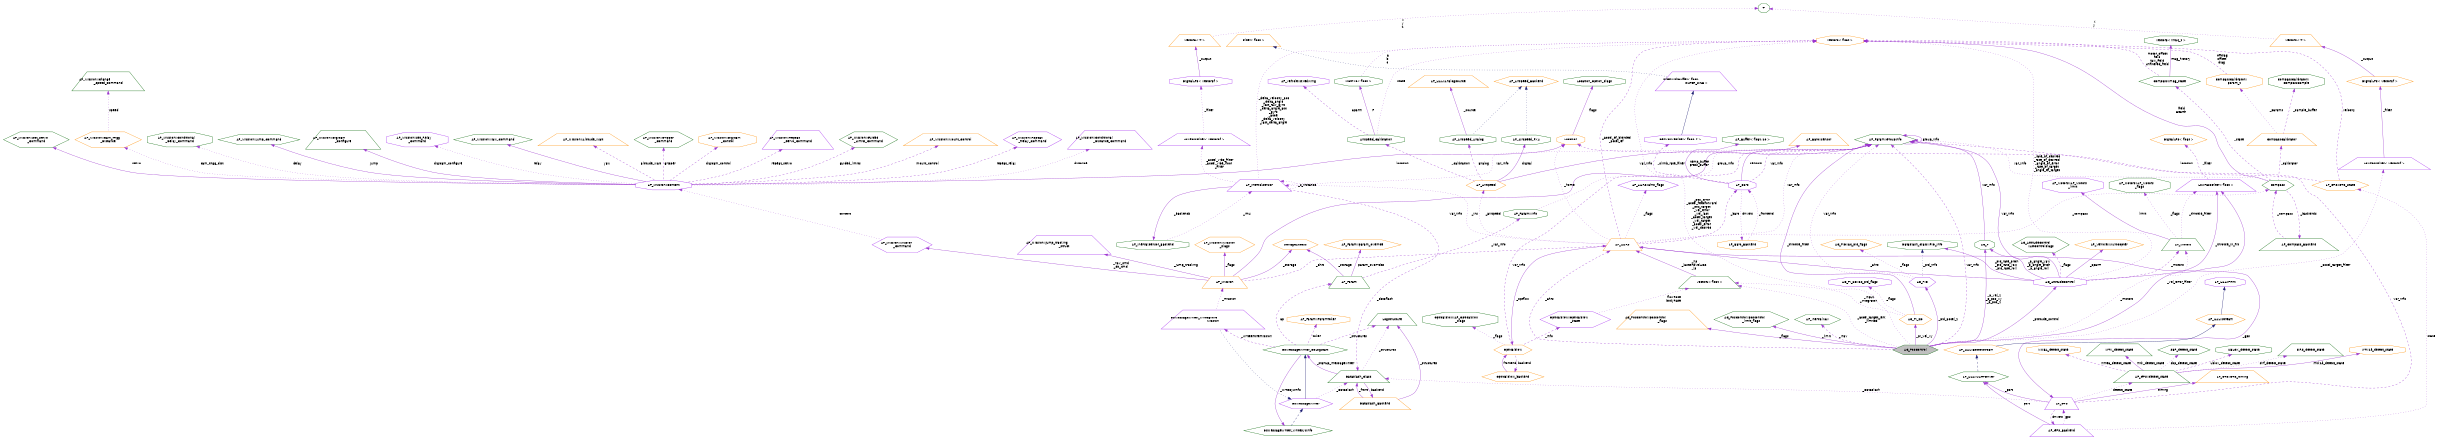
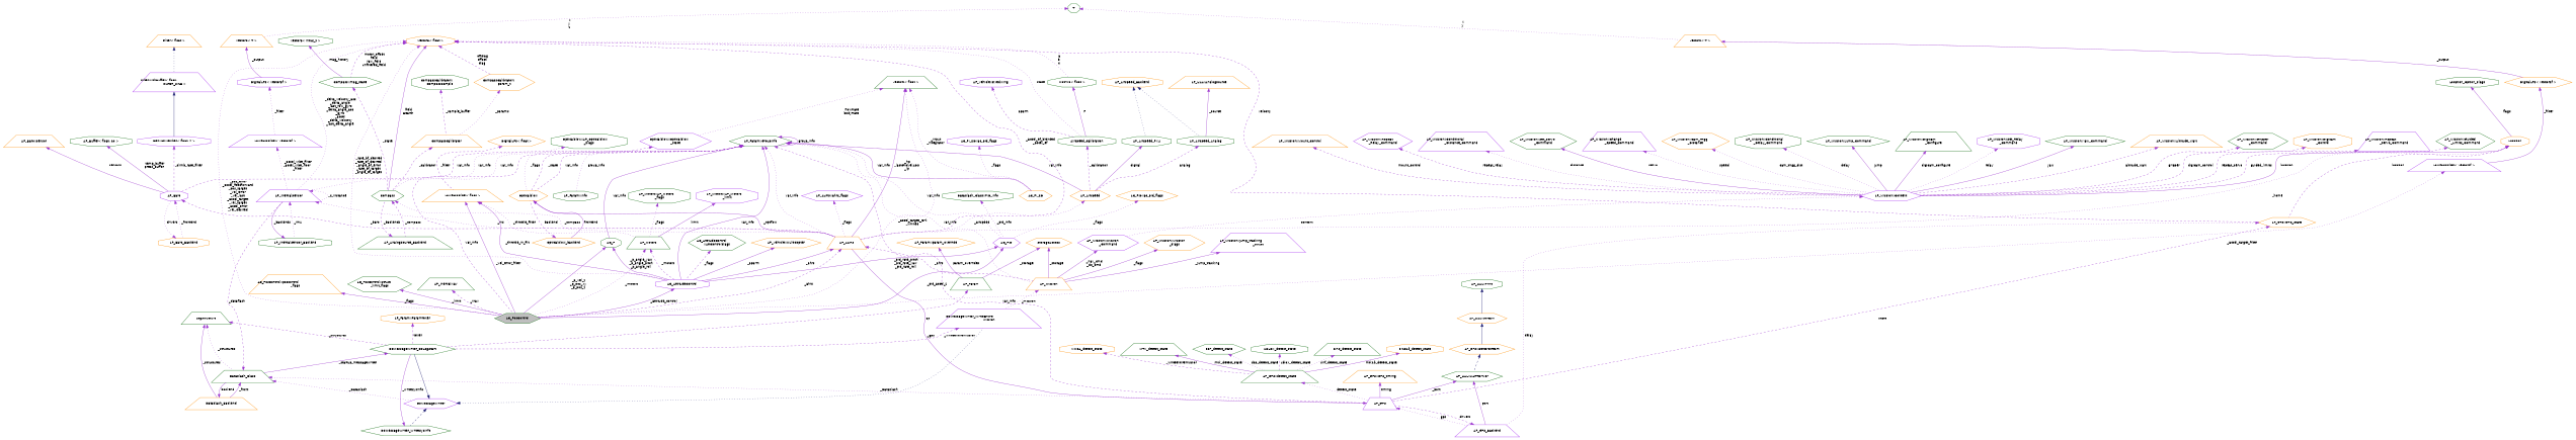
  digraph {
    rankdir=TB
    node [color=darkgreen fillcolor=white fontname=Helvetica fontsize=10 shape=hexagon style=filled]
    edge [color=darkorchid3 dir=back fontname=Helvetica fontsize=10 labelfontname=Helvetica labelfontsize=10 style=solid]
    n1 [fillcolor=grey75 fontcolor=black height=0.2 label=AC_PosControl width=0.4]
    n2 [color=purple height=0.2 label="LowPassFilter\< Vector2f \>" shape=trapezium width=0.4]
    n3 [color=darkorange height=0.2 label="DigitalLPF\< Vector2f \>" width=0.4]
    n4 [color=darkorange height=0.2 label="Vector2\< T \>" shape=trapezium width=0.4]
    n5 [height=0.2 label=T shape=octagon width=0.4]
    n6 [color=darkorange height=0.2 label="Vector3\< T \>" shape=trapezium width=0.4]
    n7 [color=purple height=0.2 label="DigitalLPF\< Vector3f \>" shape=octagon width=0.4]
    n8 [color=darkorange height=0.2 label=AC_PI_2D width=0.4]
    n9 [color=purple height=0.2 label="AC_PI_2D::ac_pid_flags" shape=octagon width=0.4]
    n10 [height=0.2 label="AP_Param::GroupInfo" width=0.4]
    n11 [height=0.2 label=AC_P shape=octagon width=0.4]
    n12 [color=purple height=0.2 label=AC_AttitudeControl shape=octagon width=0.4]
    n13 [color=darkorange height=0.2 label=AP_AHRS shape=trapezium width=0.4]
    n14 [color=purple height=0.2 label=AP_Baro shape=octagon width=0.4]
    n15 [color=darkorange height=0.2 label=OpticalFlow width=0.4]
    n16 [color=purple height=0.2 label=AP_InertialSensor shape=trapezium width=0.4]
    n17 [color=darkorange height=0.2 label=AP_Mission shape=trapezium width=0.4]
    n18 [height=0.2 label="AP_Param::Info" shape=octagon width=0.4]
    n19 [color=darkorange height=0.2 label=AP_Airspeed width=0.4]
    n20 [color=purple height=0.2 label=AP_GPS shape=trapezium width=0.4]
    n21 [height=0.2 label=Compass width=0.4]
    n22 [color=purple height=0.2 label=AC_PID width=0.4]
    n23 [color=darkorange height=0.2 label=AP_Baro_Backend shape=octagon width=0.4]
    n24 [color=darkorange height=0.2 label=OpticalFlow_backend width=0.4]
    n25 [height=0.2 label=AP_InertialSensor_Backend shape=octagon width=0.4]
    n26 [color=purple height=0.2 label="DFMessageWriter_WriteEntire\lMission" shape=trapezium width=0.4]
    n27 [height=0.2 label=AP_Param shape=trapezium width=0.4]
    n28 [color=purple height=0.2 label=AP_GPS_Backend shape=trapezium width=0.4]
-   n29 [height=0.2 label=AP_Compass_Backend shape=trapezium width=0.4]
+   n29 [height=0.2 label=AP_AnalogSource_Backend shape=trapezium width=0.4]
    n30 [height=0.2 label="Vector2\< float \>" shape=trapezium width=0.4]
    n31 [color=purple height=0.2 label="OpticalFlow::OpticalFlow\l_state" width=0.4]
-   n32 [color=purple height=0.2 label="LowPassFilter\< float \>" shape=trapezium width=0.4]
+   n32 [color=darkorange height=0.2 label="LowPassFilter\< float \>" shape=trapezium width=0.4]
    n33 [height=0.2 label=AP_Motors shape=trapezium width=0.4]
    n34 [color=darkorange height=0.2 label="DigitalLPF\< float \>" width=0.4]
    n35 [color=darkorange height=0.2 label="Vector3\< float \>" shape=octagon width=0.4]
    n36 [height=0.2 label=Airspeed_Calibration shape=octagon width=0.4]
    n37 [height=0.2 label="Matrix3\< float \>" shape=octagon width=0.4]
    n38 [color=darkorange height=0.2 label="AP_GPS::GPS_State" width=0.4]
-   n39 [color=darkorange height=0.2 label="CompassCalibrator::\lparam_t" shape=octagon width=0.4]
+   n39 [color=darkorange height=0.2 label="CompassCalibrator::\lparam_t" width=0.4]
    n40 [height=0.2 label="Compass::mag_state" width=0.4]
    n41 [color=darkorange height=0.2 label=CompassCalibrator shape=trapezium width=0.4]
    n42 [color=darkorange height=0.2 label="AC_PosControl::poscontrol\l_flags" shape=trapezium width=0.4]
    n43 [height=0.2 label="AC_AttitudeControl\l::AttControlFlags" width=0.4]
    n44 [color=darkorange height=0.2 label="AP_Vehicle::MultiCopter" width=0.4]
    n45 [color=purple height=0.2 label="AP_AHRS::ahrs_flags" width=0.4]
    n46 [color=darkorange height=0.2 label="AP_Baro::sensor" shape=trapezium width=0.4]
    n47 [height=0.2 label="AP_Buffer\< float, 10 \>" shape=octagon width=0.4]
    n48 [color=purple height=0.2 label="DerivativeFilter\< float, 7 \>" shape=octagon width=0.4]
    n49 [color=purple height=0.2 label="FilterWithBuffer\< float,\l FILTER_SIZE \>" shape=trapezium width=0.4]
    n50 [color=darkorange height=0.2 label="Filter\< float \>" shape=trapezium width=0.4]
    n51 [height=0.2 label="OpticalFlow::AP_OpticalFlow\l_Flags" shape=octagon width=0.4]
    n52 [color=purple height=0.2 label="LowPassFilter\< Vector3f \>" shape=trapezium width=0.4]
    n53 [height=0.2 label=DataFlash_Class shape=trapezium width=0.4]
    n54 [color=darkorange height=0.2 label=DataFlash_Backend shape=trapezium width=0.4]
    n55 [color=purple height=0.2 label=DFMessageWriter width=0.4]
    n56 [height=0.2 label=DFMessageWriter_DFLogStart width=0.4]
    n57 [height=0.2 label=DFMessageWriter_WriteSysInfo width=0.4]
    n58 [height=0.2 label=LogStructure shape=trapezium width=0.4]
    n59 [color=darkorange height=0.2 label=StorageAccess width=0.4]
    n60 [color=purple height=0.2 label="AP_Mission::Mission\l_Command" width=0.4]
-   n61 [color=purple height=0.2 label="AP_Mission::Content" shape=octagon width=0.4]
+   n61 [color=purple height=0.2 label="AP_Mission::Content" width=0.4]
    n62 [height=0.2 label="AP_Mission::Guided\l_Limits_Command" width=0.4]
    n63 [color=darkorange height=0.2 label="AP_Mission::Mount_Control" shape=trapezium width=0.4]
    n64 [color=purple height=0.2 label="AP_Mission::Repeat\l_Relay_Command" width=0.4]
    n65 [color=purple height=0.2 label="AP_Mission::Conditional\l_Distance_Command" shape=trapezium width=0.4]
    n66 [height=0.2 label="AP_Mission::Set_Servo\l_Command" width=0.4]
-   n67 [height=0.2 label="AP_Mission::Change\l_Speed_Command" shape=trapezium width=0.4]
+   n67 [color=purple height=0.2 label="AP_Mission::Change\l_Speed_Command" shape=trapezium width=0.4]
    n68 [color=darkorange height=0.2 label="AP_Mission::Cam_Trigg\l_Distance" width=0.4]
    n69 [height=0.2 label="AP_Mission::Conditional\l_Delay_Command" shape=octagon width=0.4]
    n70 [height=0.2 label="AP_Mission::Jump_Command" width=0.4]
    n71 [color=darkorange height=0.2 label=Location shape=octagon width=0.4]
    n72 [height=0.2 label=Location_Option_Flags shape=octagon width=0.4]
    n73 [height=0.2 label="AP_Mission::Digicam\l_Configure" shape=trapezium width=0.4]
    n74 [color=purple height=0.2 label="AP_Mission::Set_Relay\l_Command" shape=octagon width=0.4]
    n75 [height=0.2 label="AP_Mission::Yaw_Command" width=0.4]
    n76 [color=darkorange height=0.2 label="AP_Mission::Altitude_Wait" shape=trapezium width=0.4]
    n77 [height=0.2 label="AP_Mission::Gripper\l_Command" width=0.4]
    n78 [color=darkorange height=0.2 label="AP_Mission::Digicam\l_Control" shape=octagon width=0.4]
    n79 [color=purple height=0.2 label="AP_Mission::Repeat\l_Servo_Command" shape=trapezium width=0.4]
    n80 [color=darkorange height=0.2 label="AP_Mission::Mission\l_Flags" width=0.4]
    n81 [color=purple height=0.2 label="AP_Mission::jump_tracking\l_struct" shape=trapezium width=0.4]
    n82 [color=darkorange height=0.2 label="AP_Param::ParamToken" shape=octagon width=0.4]
    n83 [color=darkorange height=0.2 label="AP_Param::param_override" width=0.4]
    n84 [height=0.2 label=AP_Airspeed_Analog shape=octagon width=0.4]
-   n85 [color=darkorange height=0.2 label=AP_Airspeed_Backend width=0.4]
+   n85 [color=darkorange height=0.2 label=AP_Airspeed_Backend shape=octagon width=0.4]
    n86 [height=0.2 label=AP_Airspeed_PX4 shape=octagon width=0.4]
    n87 [color=darkorange height=0.2 label="AP_HAL::AnalogSource" shape=trapezium width=0.4]
    n88 [color=purple height=0.2 label="AP_Vehicle::FixedWing" shape=octagon width=0.4]
    n89 [height=0.2 label="AP_GPS::detect_state" shape=trapezium width=0.4]
    n90 [height=0.2 label=SBP_detect_state width=0.4]
    n91 [height=0.2 label=UBLOX_detect_state shape=octagon width=0.4]
    n92 [height=0.2 label=SIRF_detect_state shape=trapezium width=0.4]
-   n93 [color=darkorange height=0.2 label=MTK19_detect_state shape=octagon width=0.4]
+   n93 [color=darkorange height=0.2 label=SIZE19_detect_state shape=octagon width=0.4]
    n94 [color=darkorange height=0.2 label=NMEA_detect_state shape=octagon width=0.4]
    n95 [height=0.2 label=MTK_detect_state shape=trapezium width=0.4]
    n96 [color=darkorange height=0.2 label="AP_GPS::GPS_timing" shape=trapezium width=0.4]
    n97 [height=0.2 label="AP_HAL::UARTDriver" width=0.4]
-   n98 [color=darkorange height=0.2 label="AP_HAL::BetterStream" width=0.4]
+   n98 [color=darkorange height=0.2 label="AP_GPS::BetterStream" width=0.4]
    n99 [color=darkorange height=0.2 label="AP_HAL::Stream" width=0.4]
-   n100 [color=purple height=0.2 label="AP_HAL::Print" shape=octagon width=0.4]
+   n100 [height=0.2 label="AP_HAL::Print" shape=octagon width=0.4]
    n101 [height=0.2 label="CompassCalibrator::\lCompassSample" shape=octagon width=0.4]
    n102 [height=0.2 label="Vector3\< int16_t \>" shape=octagon width=0.4]
    n103 [color=purple height=0.2 label="AP_Motors::AP_Motors\l_limit" shape=octagon width=0.4]
    n104 [height=0.2 label="AP_Motors::AP_Motors\l_flags" shape=octagon width=0.4]
    n105 [color=darkorange height=0.2 label="AC_PID::ac_pid_flags" width=0.4]
    n106 [height=0.2 label="DataFlash_Class::PID_Info" shape=octagon width=0.4]
-   n107 [height=0.2 label="AC_PosControl::poscontrol\l_limit_flags" width=0.4]
-   n108 [height=0.2 label=AP_InertialNav width=0.4]
+   n107 [height=0.2 label="AC_PosControl::struct\l_limit_flags" width=0.4]
+   n108 [height=0.2 label=AP_InertialNav shape=trapezium width=0.4]
    n2 -> n1 [label=" _accel_target_filter" style=dotted]
    n3 -> n2 [label=" _filter"]
    n4 -> n3 [label=" _output"]
    n5 -> n4 [label=" x\ny" style=dotted]
    n5 -> n6 [label=" x\ny\nz" style=dotted]
    n6 -> n7 [label=" _output"]
    n7 -> n52 [label=" _filter" style=dotted]
-   n8 -> n1 [label=" _pi_vel_xy"]
    n9 -> n8 [label=" _flags" style=dotted]
    n10 -> n1 [label=" var_info" style=dashed]
-   n10 -> n8 [label=" _throttle_filter"]
+   n10 -> n8 [label=" var_info"]
    n10 -> n10 [label=" group_info"]
    n10 -> n11 [label=" var_info"]
    n10 -> n12 [label=" var_info"]
    n10 -> n13 [label=" var_info" style=dotted]
    n10 -> n14 [label=" var_info" style=dashed]
    n10 -> n15 [label=" var_info" style=dashed]
    n10 -> n16 [label=" var_info" style=dotted]
-   n10 -> n17 [label=" var_info"]
+   n10 -> n17 [label=" var_info" style=dotted]
    n10 -> n18 [label=" group_info" style=dotted]
    n10 -> n19 [label=" var_info"]
    n10 -> n20 [label=" var_info" style=dashed]
    n10 -> n21 [label=" var_info" style=dotted]
    n10 -> n22 [label=" var_info" style=dotted]
    n11 -> n1 [label=" _p_vel_z\n_p_pos_xy\n_p_pos_z"]
    n11 -> n12 [label=" _p_angle_yaw\n_p_angle_pitch\n_p_angle_roll"]
    n12 -> n1 [label=" _attitude_control"]
    n13 -> n1 [label=" _ahrs" style=dashed]
    n13 -> n12 [label=" _ahrs"]
    n13 -> n17 [label=" _ahrs" style=dashed]
    n14 -> n13 [label=" _baro" style=dashed]
    n14 -> n23 [label=" _frontend" style=dotted]
    n15 -> n13 [label=" _optflow"]
    n15 -> n24 [label=" frontend"]
    n16 -> n13 [label=" _ins" style=dotted]
    n16 -> n16 [label=" _s_instance" style=dotted]
    n16 -> n25 [label=" _imu" style=dotted]
    n17 -> n26 [label=" _mission" style=dotted]
-   n18 -> n27 [label=" _var_info" style=dashed]
    n19 -> n13 [label=" _airspeed" style=dotted]
    n20 -> n13 [label=" _gps"]
    n20 -> n28 [label=" gps" style=dotted]
    n21 -> n13 [label=" _compass" style=dotted]
    n21 -> n29 [label=" _compass" style=dashed]
    n22 -> n1 [label=" _pid_accel_z"]
-   n106 -> n12 [label=" _pid_rate_pitch\n_pid_rate_yaw\n_pid_rate_roll"]
+   n22 -> n12 [label=" _pid_rate_pitch\n_pid_rate_yaw\n_pid_rate_roll"]
    n23 -> n14 [label=" drivers" style=dotted]
    n24 -> n15 [label=" backend" style=dashed]
    n25 -> n16 [label=" _backends"]
    n26 -> n56 [label=" _writeentiremission" style=dashed]
    n27 -> n56 [label=" ap" style=dashed]
    n28 -> n20 [label=" drivers" style=dashed]
    n29 -> n21 [label=" _backends" style=dashed]
    n30 -> n1 [label=" _accel_target_jerk\l_limited" style=dotted]
    n30 -> n8 [label=" _input\n_integrator" style=dotted]
-   n13 -> n30 [label=" _hp\n_lastGndVelADS\n_lp"]
+   n30 -> n13 [label=" _hp\n_lastGndVelADS\n_lp"]
    n30 -> n31 [label=" flowRate\nbodyRate" style=dotted]
-   n31 -> n15 [label=" _info" style=dashed]
+   n31 -> n15 [label=" _state" style=dashed]
    n32 -> n1 [label=" _vel_error_filter"]
    n32 -> n12 [label=" _throttle_in_filt"]
    n32 -> n33 [label=" _throttle_filter" style=dotted]
    n33 -> n1 [label=" _motors" style=dotted]
    n33 -> n12 [label=" _motors" style=dashed]
    n34 -> n32 [label=" _filter" style=dashed]
    n35 -> n1 [label=" _pos_error\n_accel_feedforward\n_pos_target\n_vel_error\n_vel_last\n_accel_target\n_vel_target\n_accel_error\n_vel_desired" style=dotted]
    n35 -> n12 [label=" _rate_bf_desired\n_rate_ef_desired\n_angle_bf_error\n_rate_bf_target\n_angle_ef_target" style=dotted]
    n35 -> n13 [label=" _accel_ef_blended\n_accel_ef" style=dashed]
    n35 -> n16 [label=" _delta_velocity_acc\n_delta_angle\n_last_raw_gyro\n_delta_angle_acc\n_gyro\n_accel\n_delta_velocity\n_last_delta_angle" style=dotted]
    n35 -> n21 [label=" field\nBearth"]
    n35 -> n36 [label=" state" style=dotted]
    n35 -> n37 [label=" a\nb\nc" style=dotted]
    n35 -> n38 [label=" velocity" style=dashed]
    n35 -> n39 [label=" offdiag\noffset\ndiag" style=dashed]
    n35 -> n40 [label=" motor_offset\nfield\nraw_field\nunfiltered_field" style=dashed]
    n36 -> n19 [label=" _calibration" style=dashed]
    n37 -> n36 [label=" P"]
-   n38 -> n28 [label=" state" style=dotted]
+   n38 -> n20 [label=" state" style=dashed]
+   n38 -> n28 [label=" delay" style=dotted]
    n39 -> n41 [label=" _params" style=dotted]
    n40 -> n21 [label=" _state" style=dashed]
    n41 -> n21 [label=" _calibrator" style=dashed]
    n42 -> n1 [label=" _flags"]
    n43 -> n12 [label=" _flags" style=dashed]
    n44 -> n12 [label=" _aparm"]
    n45 -> n13 [label=" _flags" style=dotted]
    n46 -> n14 [label=" sensors"]
    n47 -> n14 [label=" temp_buffer\npress_buffer"]
    n48 -> n14 [label=" _climb_rate_filter" style=dashed]
    n49 -> n48 [color=midnightblue]
    n50 -> n49 [color=midnightblue style=dotted]
    n51 -> n15 [label=" _flags" style=dotted]
    n52 -> n16 [label=" _accel_vibe_filter\n_accel_vibe_floor\l_filter" style=dotted]
    n53 -> n16 [label=" _dataflash" style=dashed]
    n53 -> n20 [label=" _DataFlash" style=dotted]
    n53 -> n54 [label=" _front"]
    n53 -> n55 [label=" _DataFlash" style=dotted]
    n54 -> n53 [label=" backend"]
    n55 -> n26 [color=midnightblue style=dotted]
-   n56 -> n55 [color=midnightblue]
+   n55 -> n56 [color=midnightblue]
    n55 -> n57 [color=midnightblue style=dashed]
    n56 -> n53 [label=" _startup_messagewriter"]
    n57 -> n56 [label=" _writesysinfo"]
    n58 -> n53 [label=" _structures" style=dotted]
    n58 -> n54 [label=" _structures"]
    n58 -> n56 [label=" _structures" style=dashed]
    n59 -> n17 [label=" _storage"]
    n59 -> n27 [label=" _storage"]
    n60 -> n17 [label=" _nav_cmd\n_do_cmd"]
    n61 -> n60 [label=" content" style=dotted]
    n62 -> n61 [label=" guided_limits" style=dashed]
    n63 -> n61 [label=" mount_control" style=dashed]
    n64 -> n61 [label=" repeat_relay" style=dashed]
    n65 -> n61 [label=" distance" style=dotted]
    n66 -> n61 [label=" servo"]
-   n67 -> n68 [label=" speed" style=dotted]
+   n67 -> n61 [label=" speed" style=dotted]
    n68 -> n61 [label=" cam_trigg_dist" style=dotted]
    n69 -> n61 [label=" delay" style=dotted]
    n70 -> n61 [label=" jump"]
    n71 -> n13 [label=" _home" style=dotted]
    n71 -> n38 [label=" location" style=dashed]
    n71 -> n61 [label=" location"]
    n72 -> n71 [label=" flags"]
    n73 -> n61 [label=" digicam_configure"]
    n74 -> n61 [label=" relay" style=dotted]
    n75 -> n61 [label=" yaw"]
    n76 -> n61 [label=" altitude_wait" style=dashed]
    n77 -> n61 [label=" gripper" style=dashed]
    n78 -> n61 [label=" digicam_control" style=dashed]
    n79 -> n61 [label=" repeat_servo" style=dashed]
    n80 -> n17 [label=" _flags"]
    n81 -> n17 [label=" _jump_tracking"]
    n82 -> n56 [label=" token" style=dashed]
    n83 -> n27 [label=" param_overrides"]
    n84 -> n19 [label=" analog" style=dashed]
    n85 -> n84 [color=midnightblue style=dotted]
    n85 -> n86 [color=midnightblue style=dotted]
    n86 -> n19 [label=" digital"]
    n87 -> n84 [label=" _source"]
    n88 -> n36 [label=" aparm" style=dashed]
    n89 -> n20 [label=" detect_state" style=dotted]
    n90 -> n89 [label=" sbp_detect_state" style=dotted]
    n91 -> n89 [label=" ublox_detect_state" style=dashed]
    n92 -> n89 [label=" sirf_detect_state" style=dotted]
    n93 -> n89 [label=" mtk19_detect_state"]
-   n94 -> n89 [label=" nmea_detect_state" style=dashed]
+   n94 -> n89 [label=" _writeentiremission" style=dashed]
    n95 -> n89 [label=" mtk_detect_state"]
    n96 -> n20 [label=" timing"]
    n97 -> n20 [label=" _port"]
    n97 -> n28 [label=" port"]
    n98 -> n97 [color=midnightblue style=dashed]
    n99 -> n98 [color=midnightblue]
    n100 -> n99 [color=midnightblue]
    n101 -> n41 [label=" _sample_buffer" style=dashed]
    n102 -> n40 [label=" mag_history"]
    n103 -> n33 [label=" limit"]
    n104 -> n33 [label=" _flags" style=dotted]
    n105 -> n22 [label=" _flags" style=dotted]
-   n106 -> n22 [color=midnightblue label=" _pid_info" style=dotted]
+   n106 -> n22 [label=" _pid_info" style=dotted]
    n107 -> n1 [label=" _limit"]
    n108 -> n1 [label=" _inav" style=dashed]
  }
